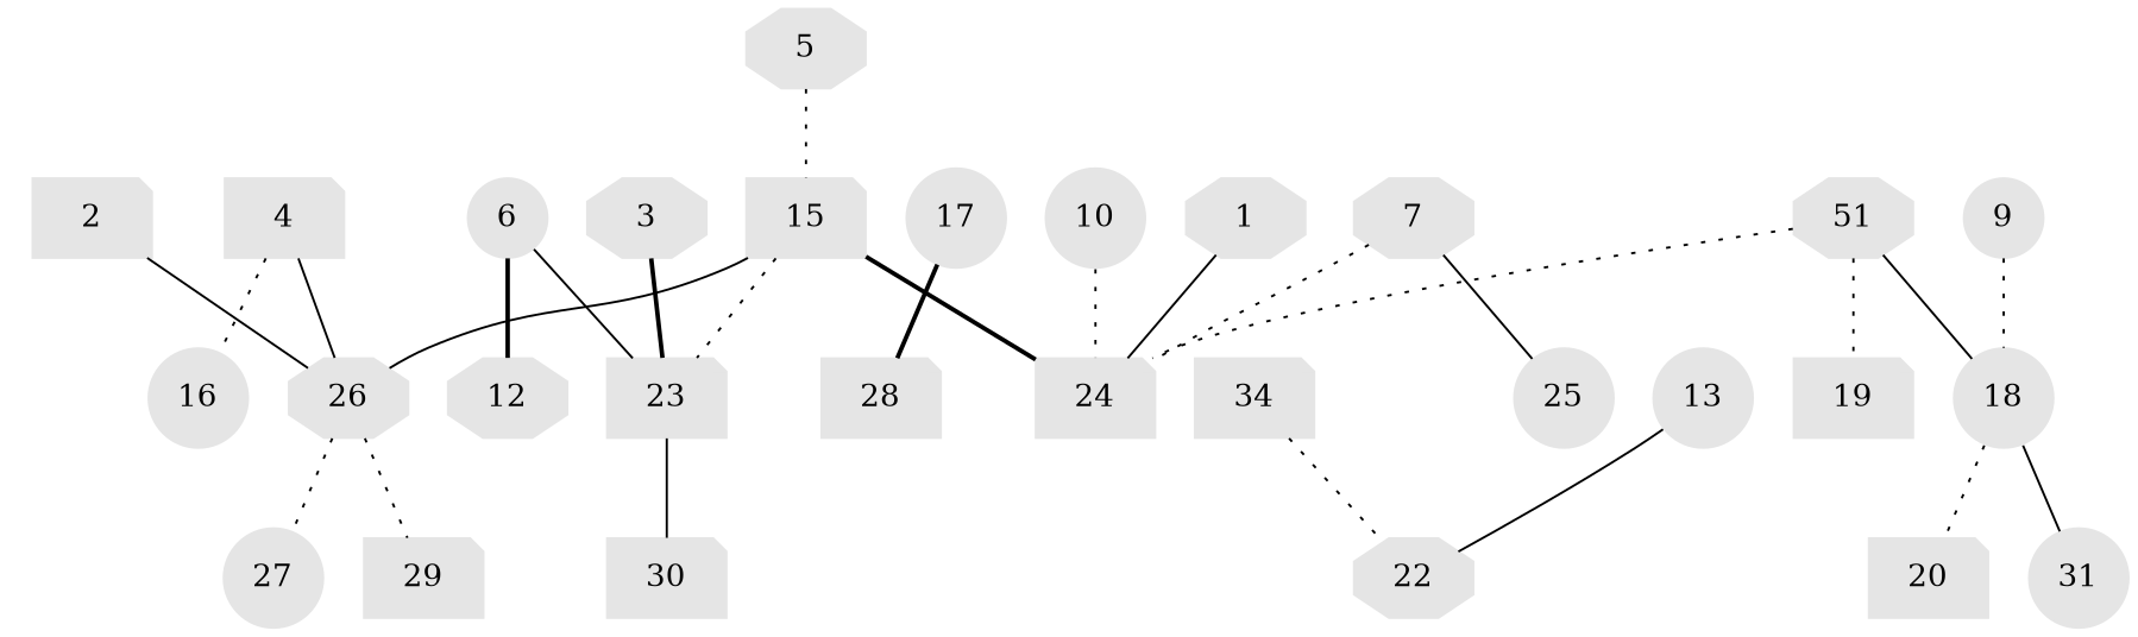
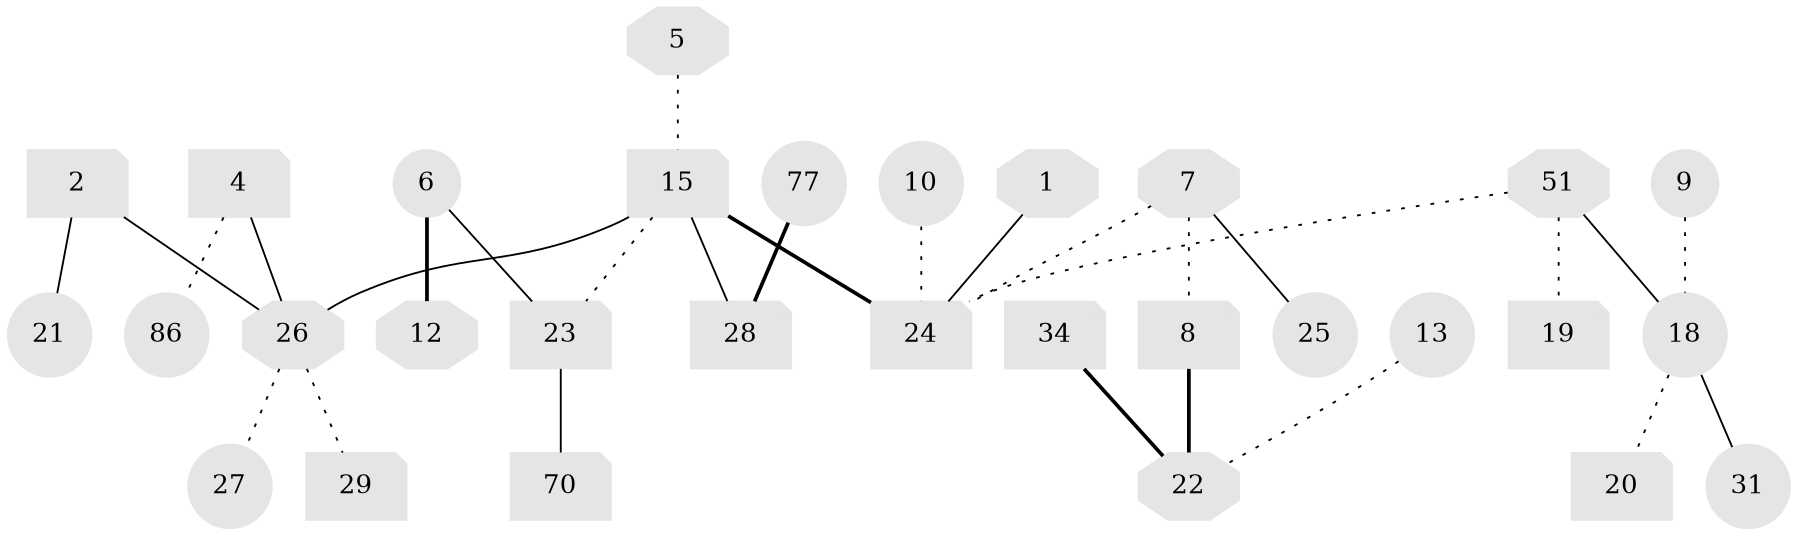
  graph {
    node [color=gray90 shape=note style=filled]
    edge [style=solid weight=1.0]
    1 [shape=octagon]
    24
+   21 [shape=circle]
    2
    26 [shape=octagon]
    27 [shape=circle]
    29
-   3 [shape=octagon]
    23
-   30
+   30 [label=70]
    4
-   16 [shape=circle]
+   16 [shape=circle label=86]
    5 [shape=octagon]
    15
    28
    6 [shape=circle]
    12 [shape=octagon]
    7 [shape=octagon]
+   8
    25 [shape=circle]
    22 [shape=octagon]
    9 [shape=circle]
    18 [shape=circle]
    20
    31 [shape=circle]
    10 [shape=circle]
    n27 [label=51 shape=octagon]
    19
    13 [shape=circle]
    n30 [label=34]
-   17 [shape=circle]
+   17 [shape=circle label=77]
    1 -- 24
+   2 -- 21
    2 -- 26
    26 -- 27 [style=dotted]
    26 -- 29 [style=dotted]
-   3 -- 23 [style=bold]
    23 -- 30
    4 -- 26
    4 -- 16 [style=dotted]
    5 -- 15 [style=dotted]
    15 -- 24 [style=bold]
    15 -- 26
    15 -- 23 [style=dotted]
+   15 -- 28
    6 -- 23
    6 -- 12 [style=bold]
    7 -- 24 [style=dotted]
+   7 -- 8 [style=dotted]
    7 -- 25
+   8 -- 22 [style=bold]
    9 -- 18 [style=dotted]
    18 -- 20 [style=dotted]
    18 -- 31
    10 -- 24 [style=dotted]
    n27 -- 24 [style=dotted]
    n27 -- 18
    n27 -- 19 [style=dotted]
-   13 -- 22
-   n30 -- 22 [style=dotted]
+   13 -- 22 [style=dotted]
+   n30 -- 22 [style=bold]
    17 -- 28 [style=bold]
  }
